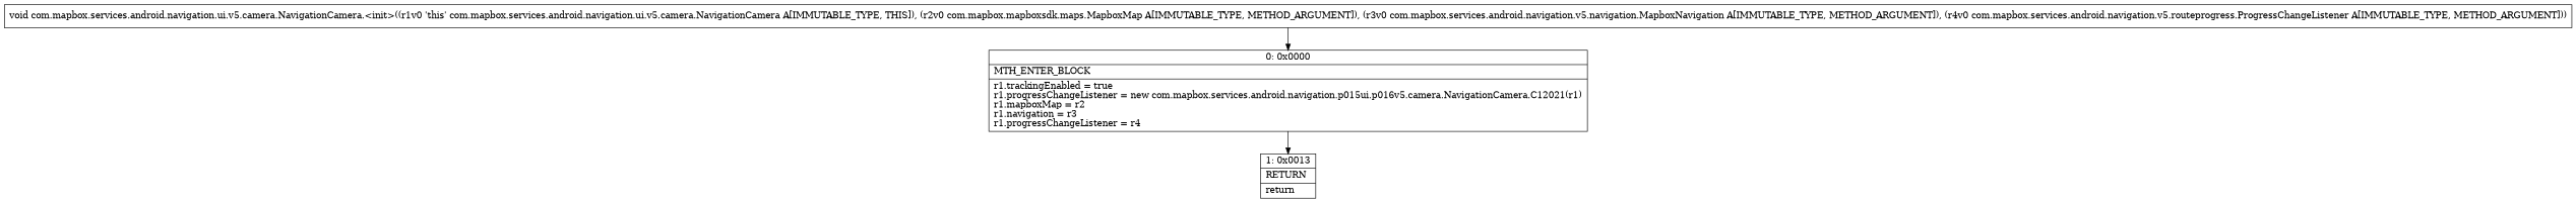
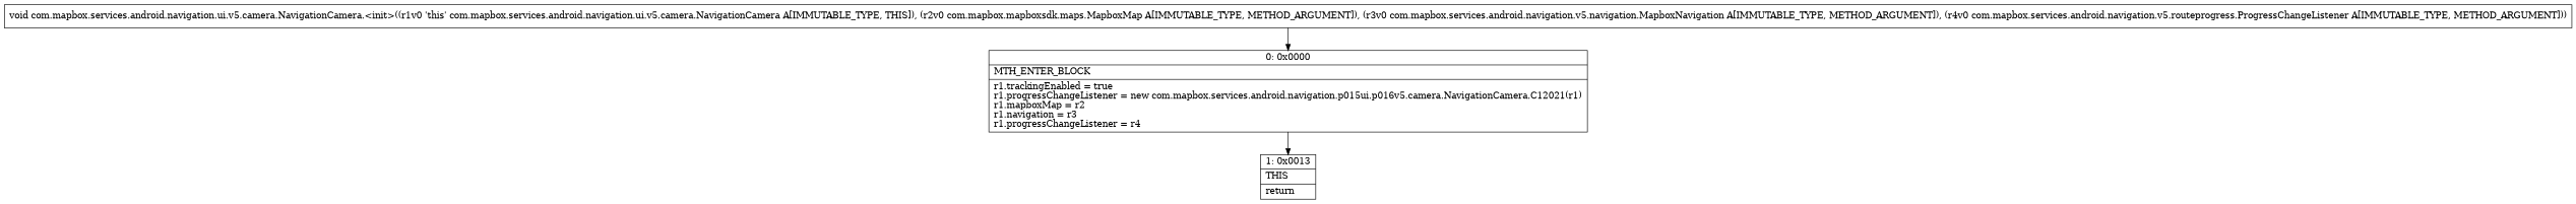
  digraph {
    node [shape=record]
    n1 [label="{0\:\ 0x0000|MTH_ENTER_BLOCK\l|r1.trackingEnabled = true\lr1.progressChangeListener = new com.mapbox.services.android.navigation.p015ui.p016v5.camera.NavigationCamera.C12021(r1)\lr1.mapboxMap = r2\lr1.navigation = r3\lr1.progressChangeListener = r4\l}"]
-   n2 [label="{1\:\ 0x0013|RETURN\l|return\l}"]
+   n2 [label="{1\:\ 0x0013|THIS\l|return\l}"]
    n3 [label="{void com.mapbox.services.android.navigation.ui.v5.camera.NavigationCamera.\<init\>((r1v0 'this' com.mapbox.services.android.navigation.ui.v5.camera.NavigationCamera A[IMMUTABLE_TYPE, THIS]), (r2v0 com.mapbox.mapboxsdk.maps.MapboxMap A[IMMUTABLE_TYPE, METHOD_ARGUMENT]), (r3v0 com.mapbox.services.android.navigation.v5.navigation.MapboxNavigation A[IMMUTABLE_TYPE, METHOD_ARGUMENT]), (r4v0 com.mapbox.services.android.navigation.v5.routeprogress.ProgressChangeListener A[IMMUTABLE_TYPE, METHOD_ARGUMENT])) }"]
    n1 -> n2
    n3 -> n1
  }
